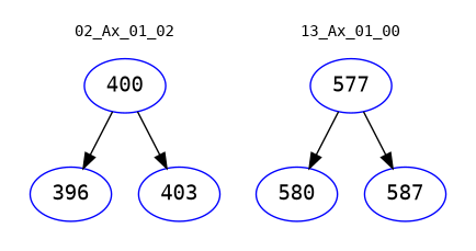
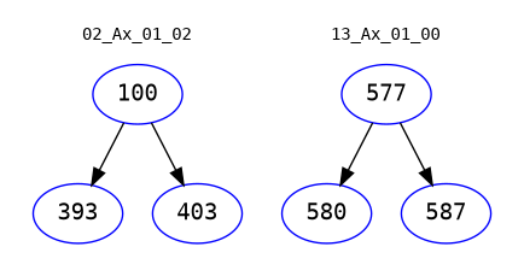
  digraph {
    fontname="DejaVu Sans Mono"
    node [color=blue fontname="DejaVu Sans Mono"]
    edge [color=black fontname="DejaVu Sans Mono"]
-   n1 [label=400]
-   n2 [label=396]
+   n1 [label=100]
+   n2 [label=393]
    n3 [label=403]
    n4 [label=580]
    n5 [label=577]
    n6 [label=587]
    subgraph cluster_1 {
      color=white
      fontsize=10
      label="02_Ax_01_02"
      n1
      n2
      n3
    }
    subgraph cluster_2 {
      color=white
      fontsize=10
      label="13_Ax_01_00"
      n4
      n5
      n6
    }
    n1 -> n2
    n1 -> n3
    n5 -> n4
    n5 -> n6
  }
